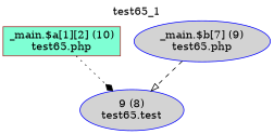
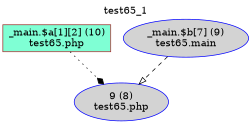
  digraph {
    label=test65_1
    labelloc=t
    node [color=blue fillcolor=lightgrey shape=ellipse style=filled]
    n1 [color=brown fillcolor=aquamarine label="_main.$a[1][2] (10)\ntest65.php" shape=box]
-   n2 [label="9 (8)\ntest65.test"]
-   n3 [label="_main.$b[7] (9)\ntest65.php"]
+   n2 [label="9 (8)\ntest65.php"]
+   n3 [label="_main.$b[7] (9)\ntest65.main"]
    n1 -> n2 [arrowhead=diamond style=dotted]
    n3 -> n2 [arrowhead=onormal style=dashed]
  }
